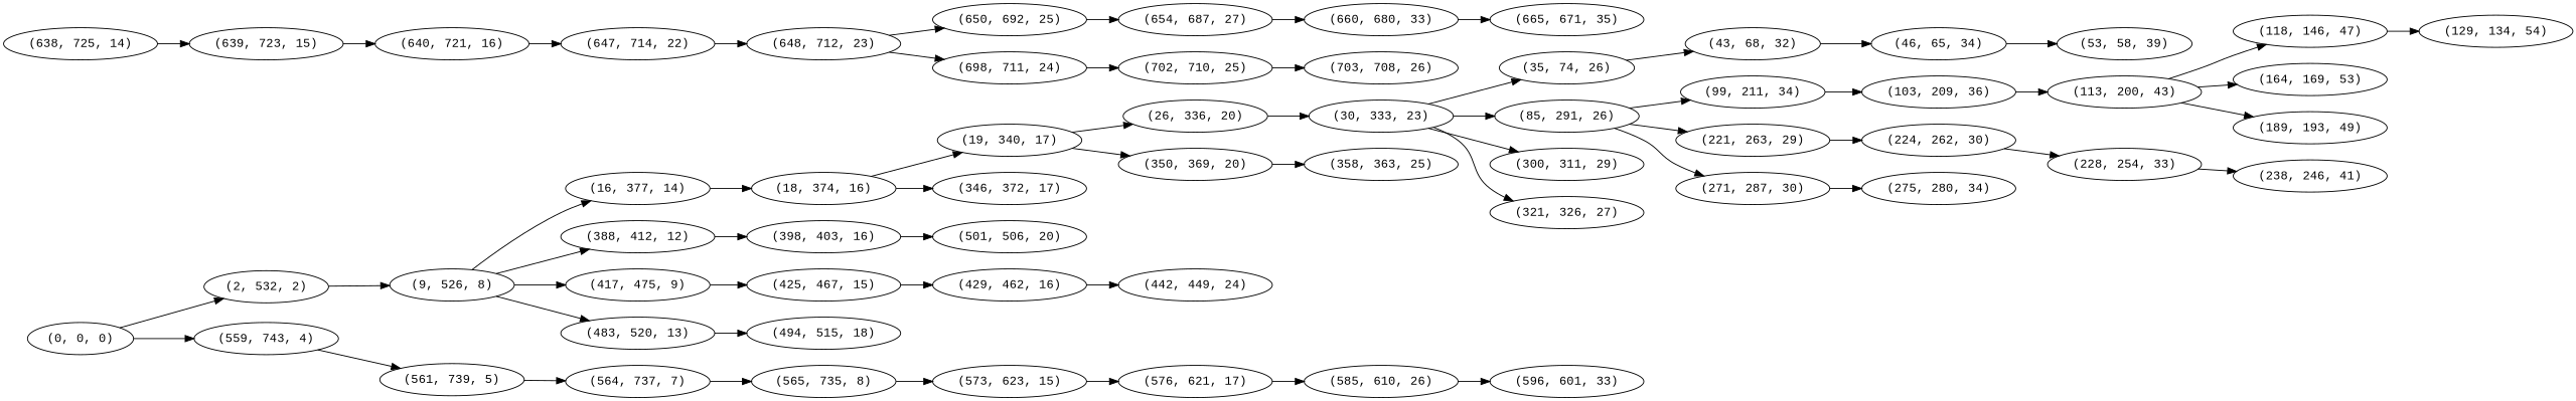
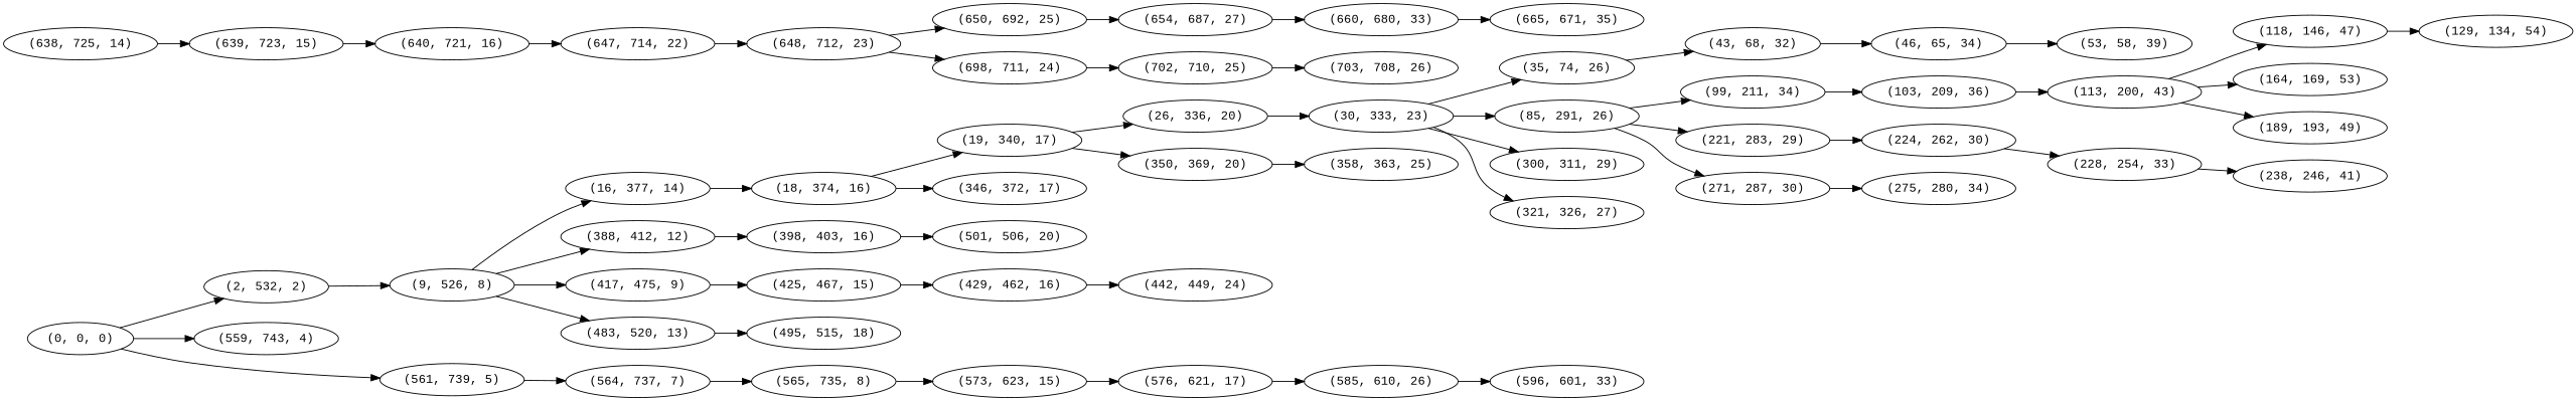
  digraph {
    fontname="Liberation Mono"
    rankdir=LR
    node [fontname="Liberation Mono"]
    edge [fontname="Liberation Mono"]
    "(0, 0, 0)"
    "(2, 532, 2)"
    "(559, 743, 4)"
    "(9, 526, 8)"
    "(561, 739, 5)"
    "(16, 377, 14)"
    "(388, 412, 12)"
    "(417, 475, 9)"
    "(483, 520, 13)"
    "(18, 374, 16)"
    "(398, 403, 16)"
    "(425, 467, 15)"
-   "(494, 515, 18)"
+   "(494, 515, 18)" [label="(495, 515, 18)"]
    "(19, 340, 17)"
    "(346, 372, 17)"
    "(26, 336, 20)"
    "(350, 369, 20)"
    "(30, 333, 23)"
    "(35, 74, 26)"
    "(85, 291, 26)"
    "(300, 311, 29)"
    "(321, 326, 27)"
    "(43, 68, 32)"
    "(99, 211, 34)"
-   "(221, 263, 29)"
+   "(221, 263, 29)" [label="(221, 283, 29)"]
    "(271, 287, 30)"
    "(46, 65, 34)"
    "(53, 58, 39)"
    "(103, 209, 36)"
    "(224, 262, 30)"
    "(275, 280, 34)"
    "(113, 200, 43)"
    "(118, 146, 47)"
    "(164, 169, 53)"
    "(189, 193, 49)"
    "(129, 134, 54)"
    "(228, 254, 33)"
    "(238, 246, 41)"
    "(358, 363, 25)"
    "(501, 506, 20)"
    "(429, 462, 16)"
    "(442, 449, 24)"
    "(564, 737, 7)"
    "(565, 735, 8)"
    "(573, 623, 15)"
    "(576, 621, 17)"
    "(638, 725, 14)"
    "(639, 723, 15)"
    "(585, 610, 26)"
    "(596, 601, 33)"
    "(640, 721, 16)"
    "(647, 714, 22)"
    "(648, 712, 23)"
    "(650, 692, 25)"
    "(698, 711, 24)"
    "(654, 687, 27)"
    "(702, 710, 25)"
    "(660, 680, 33)"
    "(665, 671, 35)"
    "(703, 708, 26)"
    "(0, 0, 0)" -> "(2, 532, 2)"
    "(0, 0, 0)" -> "(559, 743, 4)"
    "(2, 532, 2)" -> "(9, 526, 8)"
-   "(559, 743, 4)" -> "(561, 739, 5)"
+   "(0, 0, 0)" -> "(561, 739, 5)"
    "(9, 526, 8)" -> "(16, 377, 14)"
    "(9, 526, 8)" -> "(388, 412, 12)"
    "(9, 526, 8)" -> "(417, 475, 9)"
    "(9, 526, 8)" -> "(483, 520, 13)"
    "(561, 739, 5)" -> "(564, 737, 7)"
    "(16, 377, 14)" -> "(18, 374, 16)"
    "(388, 412, 12)" -> "(398, 403, 16)"
    "(417, 475, 9)" -> "(425, 467, 15)"
    "(483, 520, 13)" -> "(494, 515, 18)"
    "(18, 374, 16)" -> "(19, 340, 17)"
    "(18, 374, 16)" -> "(346, 372, 17)"
    "(398, 403, 16)" -> "(501, 506, 20)"
    "(425, 467, 15)" -> "(429, 462, 16)"
    "(19, 340, 17)" -> "(26, 336, 20)"
    "(19, 340, 17)" -> "(350, 369, 20)"
    "(26, 336, 20)" -> "(30, 333, 23)"
    "(350, 369, 20)" -> "(358, 363, 25)"
    "(30, 333, 23)" -> "(35, 74, 26)"
    "(30, 333, 23)" -> "(85, 291, 26)"
    "(30, 333, 23)" -> "(300, 311, 29)"
    "(30, 333, 23)" -> "(321, 326, 27)"
    "(35, 74, 26)" -> "(43, 68, 32)"
    "(85, 291, 26)" -> "(99, 211, 34)"
    "(85, 291, 26)" -> "(221, 263, 29)"
    "(85, 291, 26)" -> "(271, 287, 30)"
    "(43, 68, 32)" -> "(46, 65, 34)"
    "(99, 211, 34)" -> "(103, 209, 36)"
    "(221, 263, 29)" -> "(224, 262, 30)"
    "(271, 287, 30)" -> "(275, 280, 34)"
    "(46, 65, 34)" -> "(53, 58, 39)"
    "(103, 209, 36)" -> "(113, 200, 43)"
    "(224, 262, 30)" -> "(228, 254, 33)"
    "(113, 200, 43)" -> "(118, 146, 47)"
    "(113, 200, 43)" -> "(164, 169, 53)"
    "(113, 200, 43)" -> "(189, 193, 49)"
    "(118, 146, 47)" -> "(129, 134, 54)"
    "(228, 254, 33)" -> "(238, 246, 41)"
    "(429, 462, 16)" -> "(442, 449, 24)"
    "(564, 737, 7)" -> "(565, 735, 8)"
    "(565, 735, 8)" -> "(573, 623, 15)"
    "(573, 623, 15)" -> "(576, 621, 17)"
    "(576, 621, 17)" -> "(585, 610, 26)"
    "(638, 725, 14)" -> "(639, 723, 15)"
    "(639, 723, 15)" -> "(640, 721, 16)"
    "(585, 610, 26)" -> "(596, 601, 33)"
    "(640, 721, 16)" -> "(647, 714, 22)"
    "(647, 714, 22)" -> "(648, 712, 23)"
    "(648, 712, 23)" -> "(650, 692, 25)"
    "(648, 712, 23)" -> "(698, 711, 24)"
    "(650, 692, 25)" -> "(654, 687, 27)"
    "(698, 711, 24)" -> "(702, 710, 25)"
    "(654, 687, 27)" -> "(660, 680, 33)"
    "(702, 710, 25)" -> "(703, 708, 26)"
    "(660, 680, 33)" -> "(665, 671, 35)"
  }
